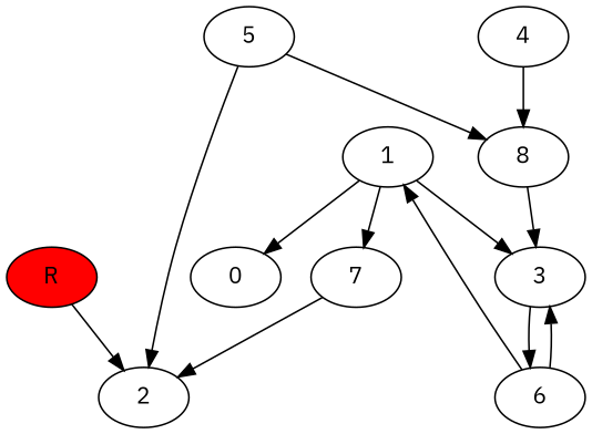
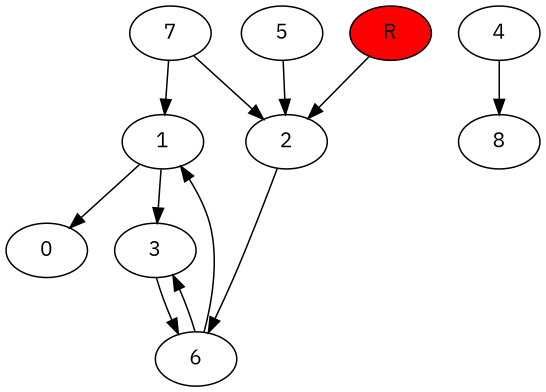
  digraph {
    fontname="IBM Plex Sans"
    node [fontname="IBM Plex Sans"]
    edge [fontname="IBM Plex Sans"]
    1
    7
    n3 [label=0]
    3
    2
    6
    4
    8
    5
    R [fillcolor="#ff0000" style=filled]
-   1 -> 7
+   7 -> 1
    1 -> n3
    1 -> 3
    7 -> 2
    3 -> 6
+   2 -> 6
    6 -> 1
    6 -> 3
    4 -> 8
-   8 -> 3
    5 -> 2
-   5 -> 8
    R -> 2
  }
